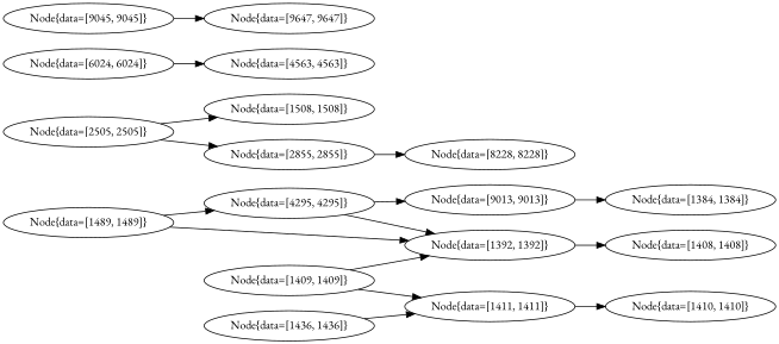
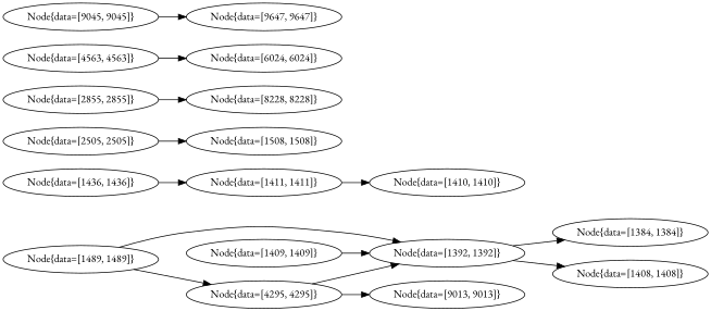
  digraph {
    fontname="EB Garamond"
    rankdir=LR
    node [fontname="EB Garamond"]
    edge [fontname="EB Garamond"]
    n1 [label="Node{data=[1489, 1489]}"]
    n2 [label="Node{data=[4295, 4295]}"]
    n3 [label="Node{data=[1392, 1392]}"]
    n4 [label="Node{data=[1409, 1409]}"]
    n5 [label="Node{data=[1411, 1411]}"]
    n6 [label="Node{data=[9013, 9013]}"]
    n7 [label="Node{data=[1384, 1384]}"]
    n8 [label="Node{data=[1408, 1408]}"]
    n9 [label="Node{data=[1410, 1410]}"]
    n10 [label="Node{data=[1436, 1436]}"]
    n11 [label="Node{data=[2505, 2505]}"]
    n12 [label="Node{data=[1508, 1508]}"]
    n13 [label="Node{data=[2855, 2855]}"]
    n14 [label="Node{data=[8228, 8228]}"]
    n15 [label="Node{data=[6024, 6024]}"]
    n16 [label="Node{data=[4563, 4563]}"]
    n17 [label="Node{data=[9045, 9045]}"]
    n18 [label="Node{data=[9647, 9647]}"]
    n1 -> n2
    n1 -> n3
    n2 -> n3
    n2 -> n6
-   n6 -> n7
+   n3 -> n7
    n3 -> n8
    n4 -> n3
-   n4 -> n5
    n5 -> n9
    n10 -> n5
    n11 -> n12
-   n11 -> n13
    n13 -> n14
-   n15 -> n16
+   n16 -> n15
    n17 -> n18
  }
